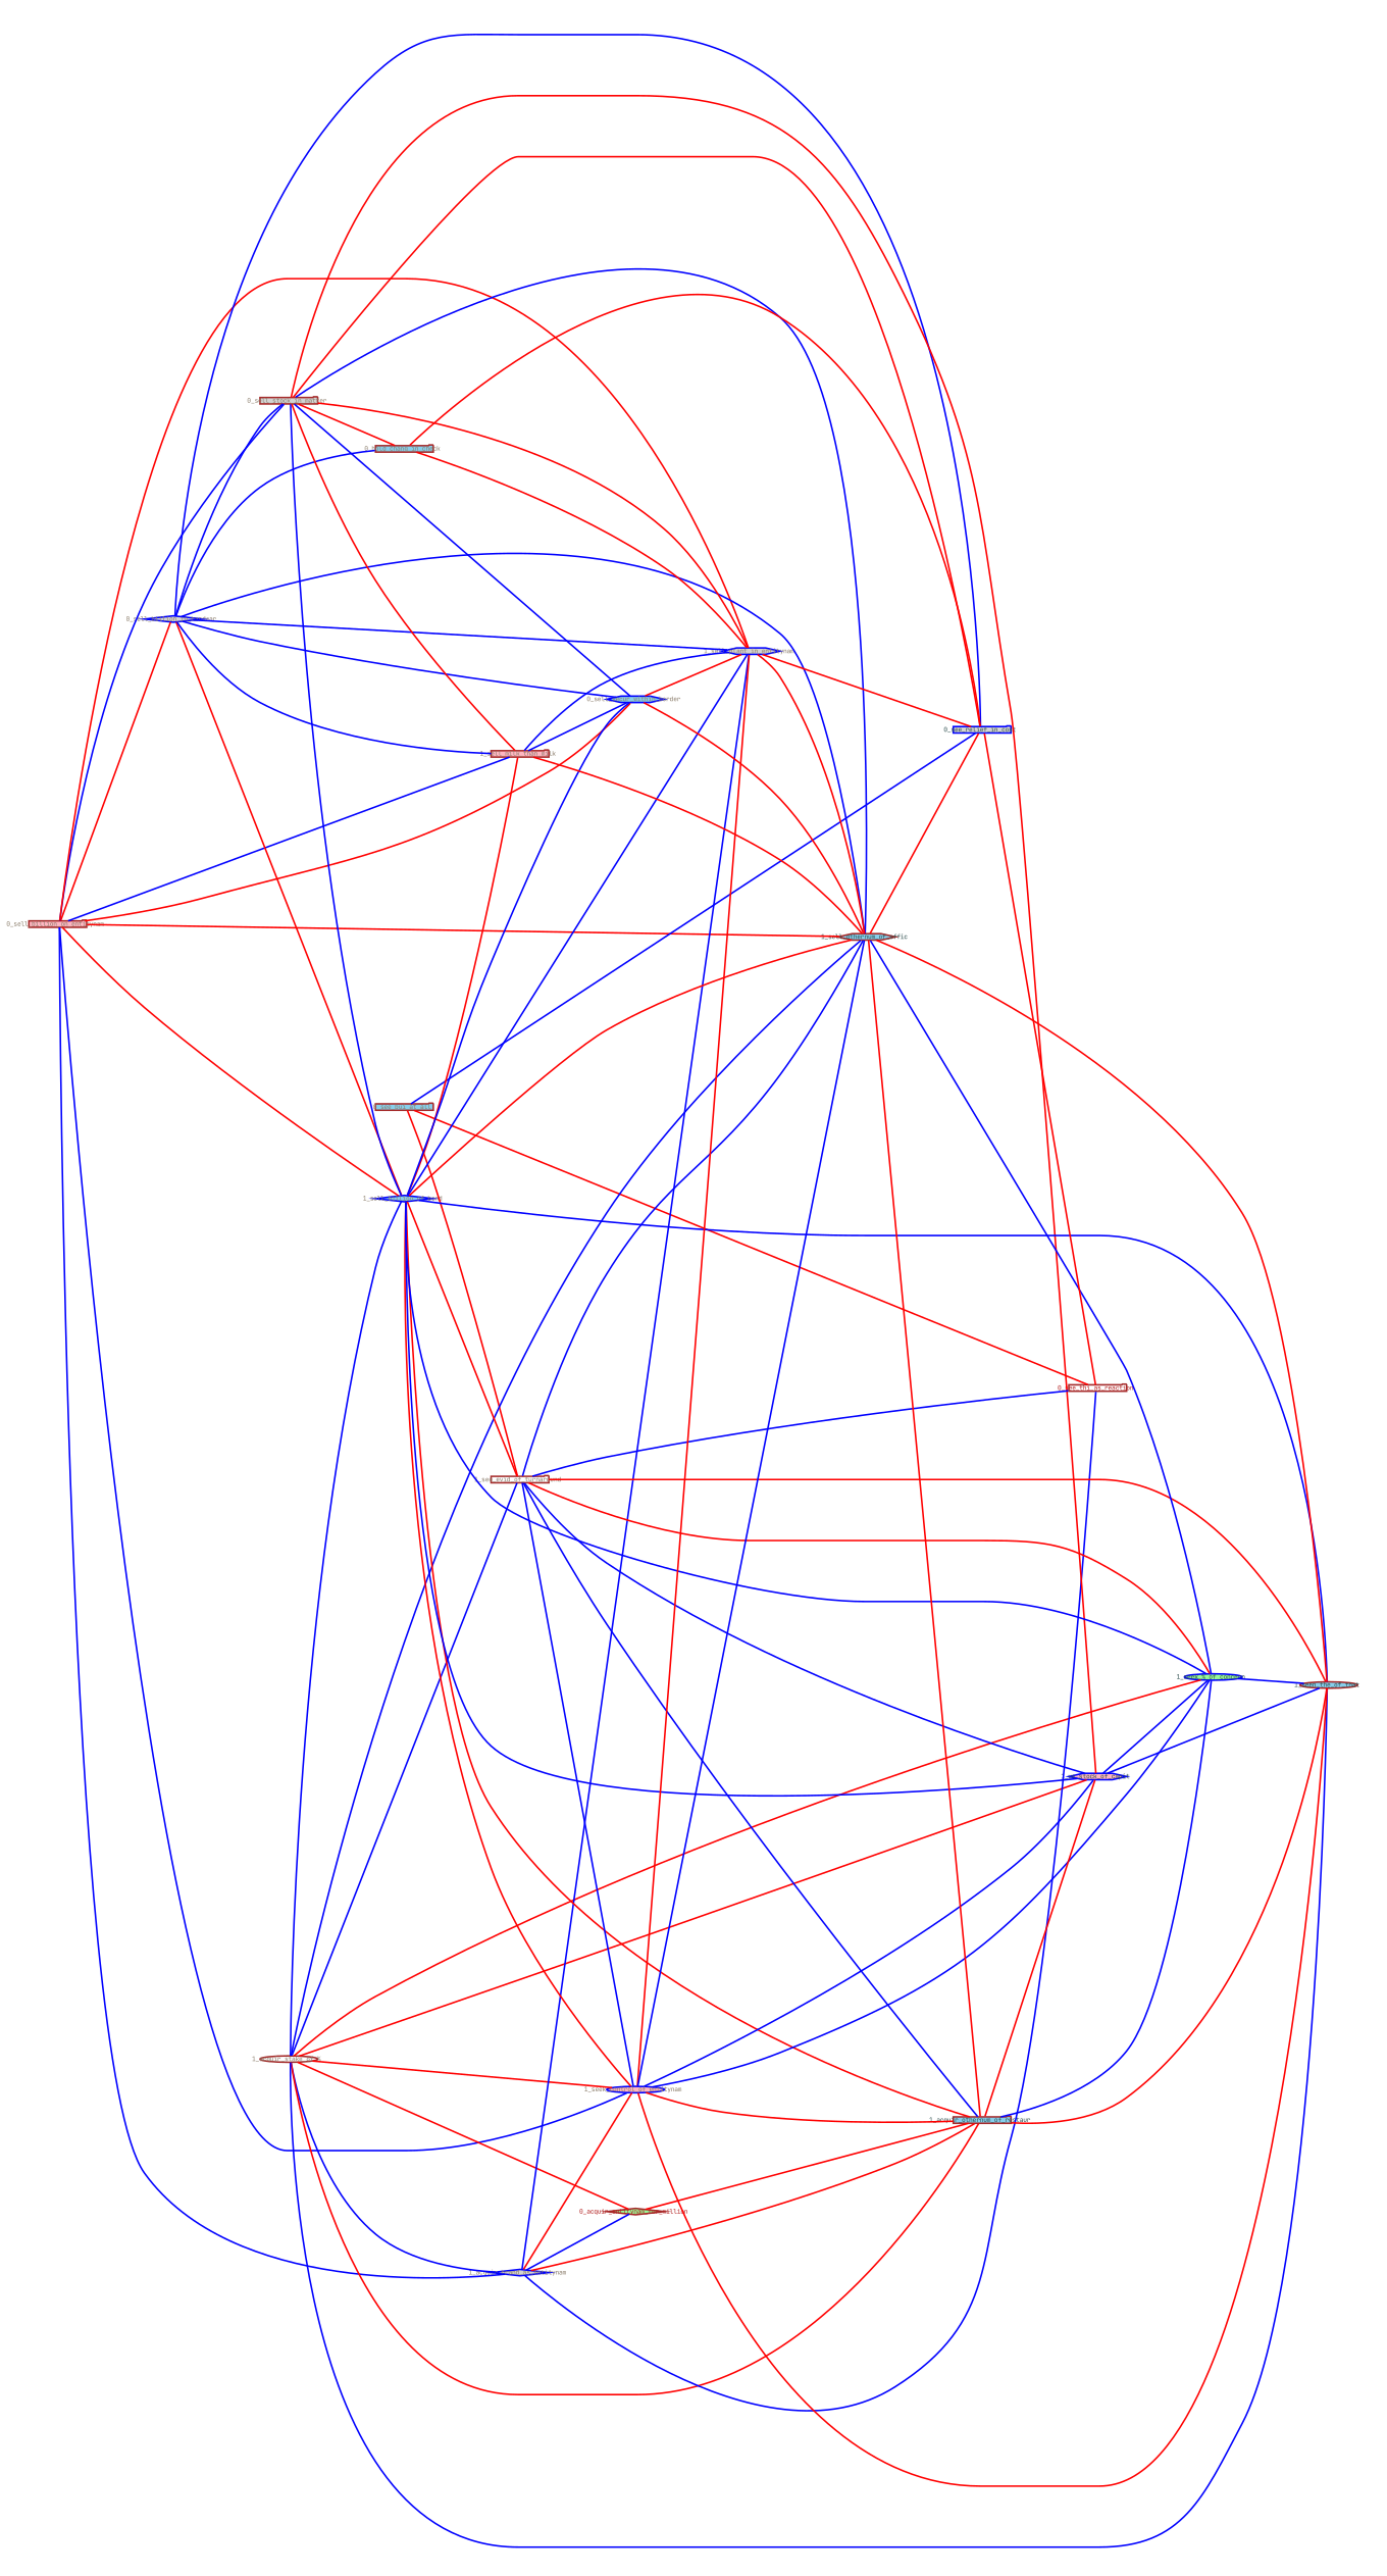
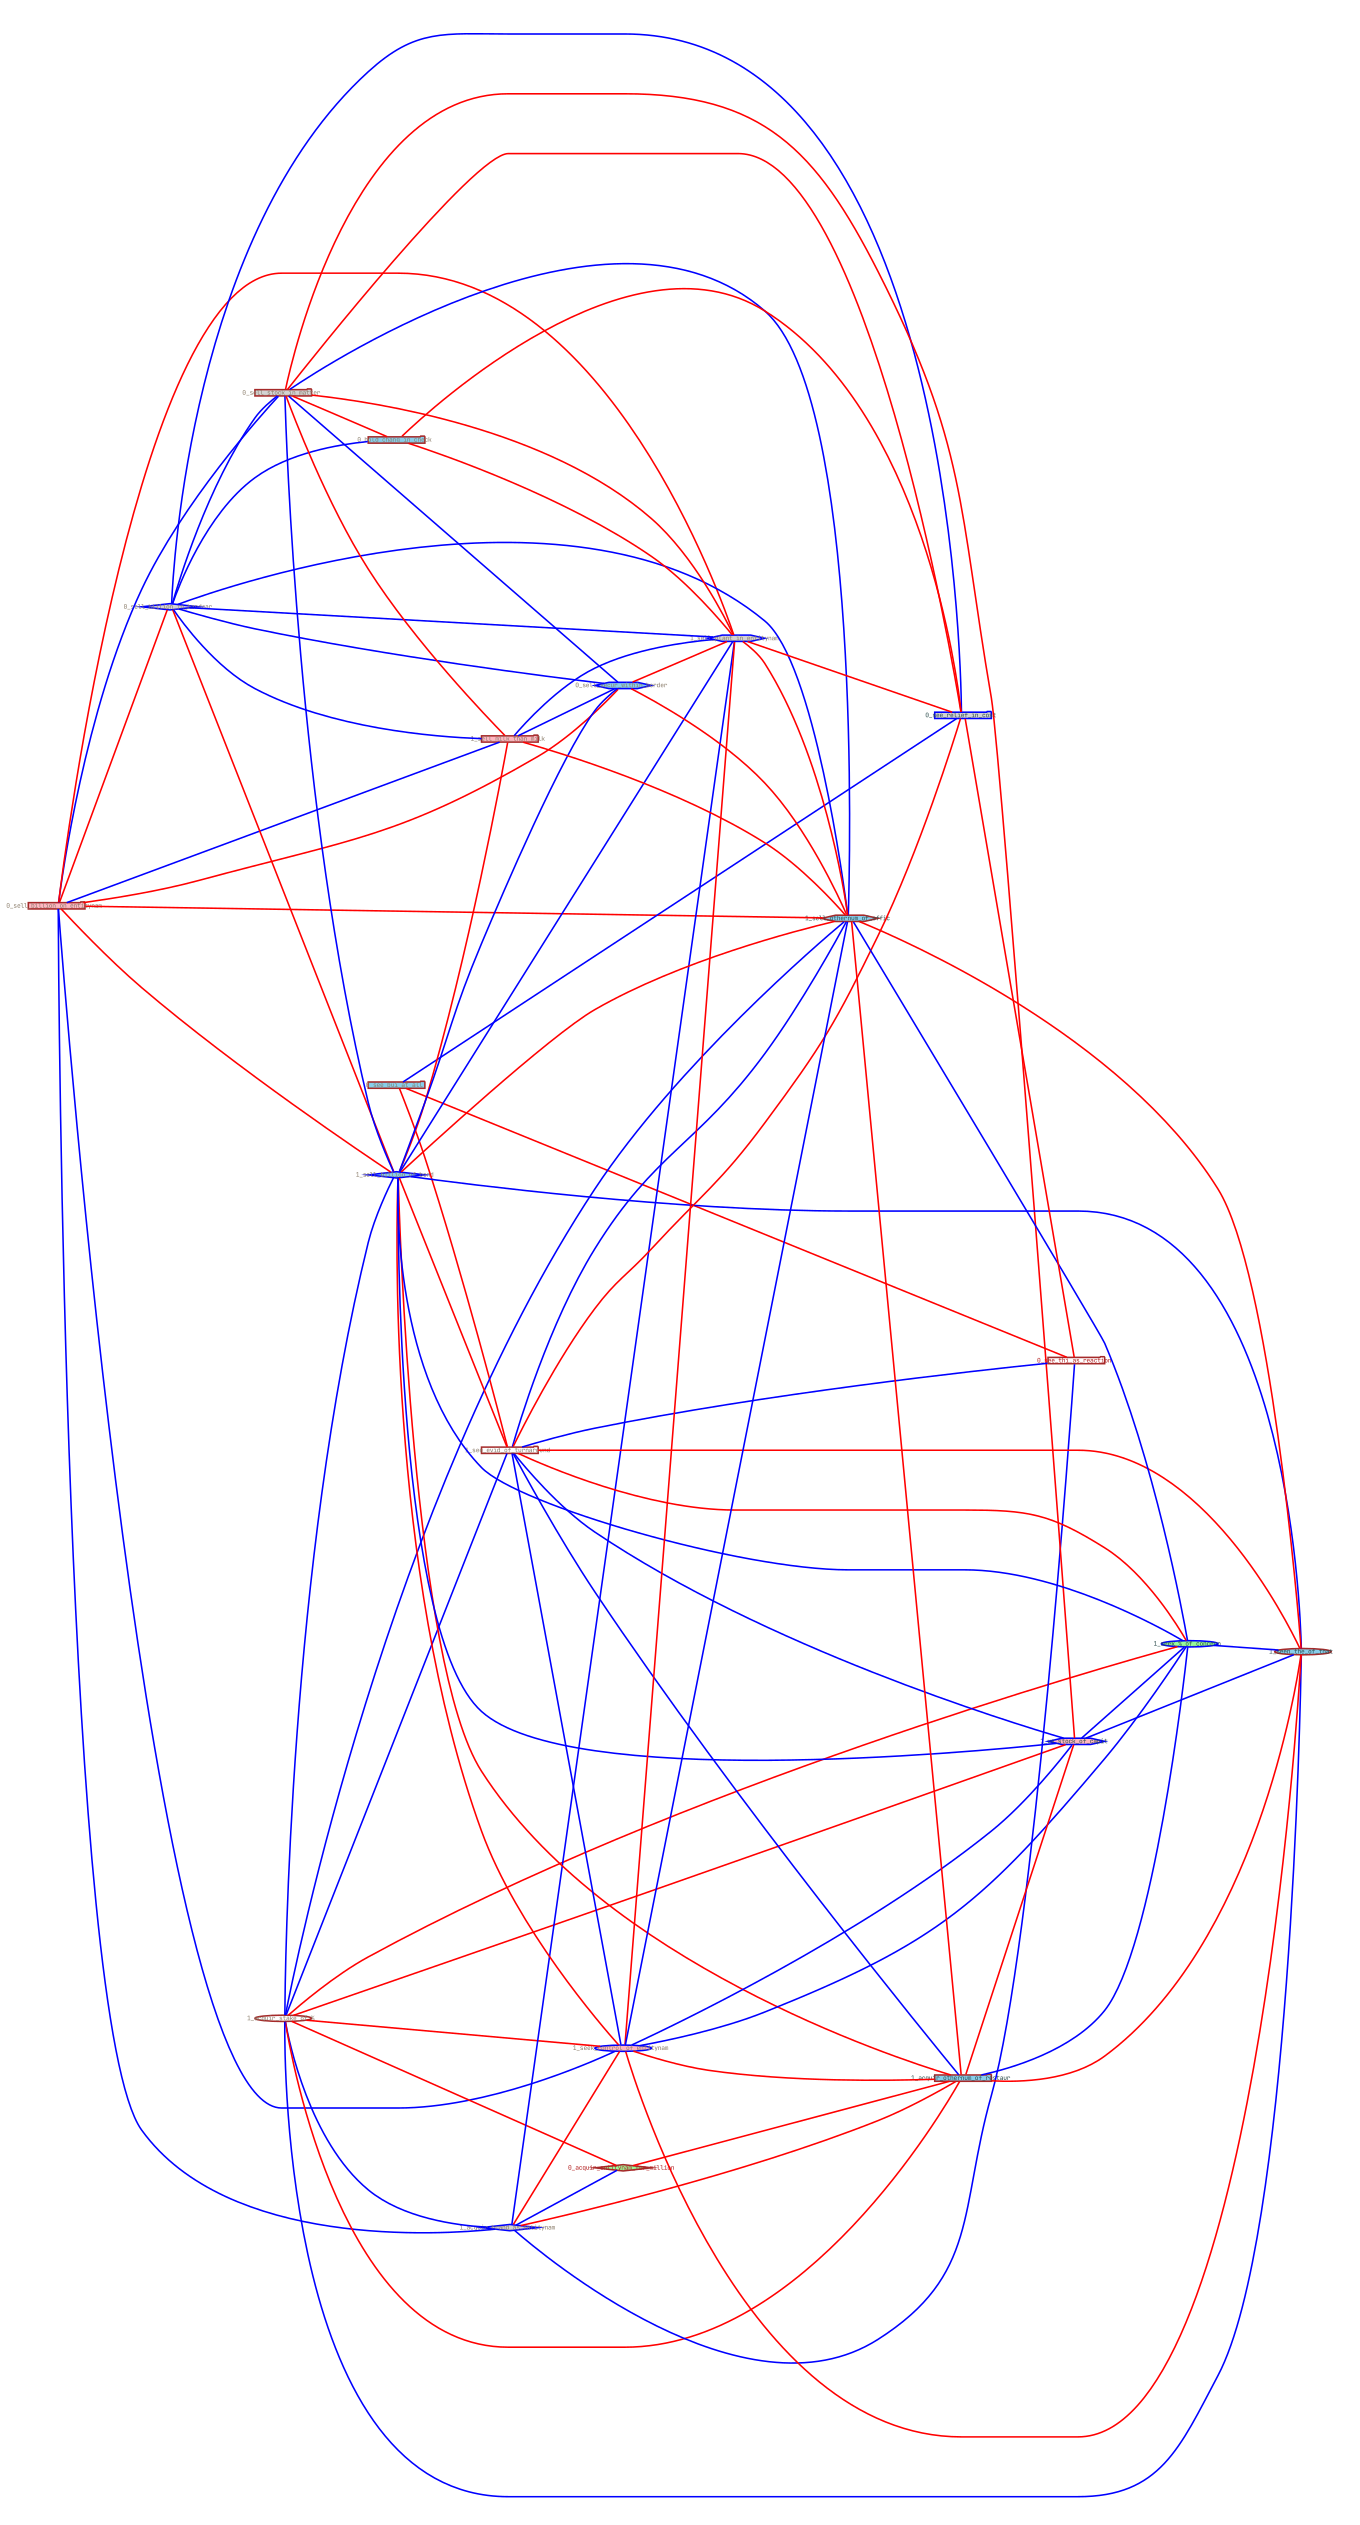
  graph {
    fontname="JetBrains Mono"
    rankdir=LR
    node [color=brown fillcolor=skyblue fixedsize=true fontcolor="#8b7d6b" fontname="JetBrains Mono" fontsize=4 shape=folder style=filled]
    edge [color=red fontname="JetBrains Mono" w=1]
    "0_sell_billion_on_entitynam " [fillcolor=lightpink height=.06 width=.5]
    "0_see_bui_at_all " [height=.06 width=.5]
    "1_acquir_stake_of_% " [fillcolor=white height=.06 shape=ellipse width=.5]
    "0_sell_billion_in_hardwar " [color=blue fillcolor=lightgrey height=.06 shape=diamond width=.5]
    "1_acquir_brand_as_entitynam " [color=blue fillcolor=lightgrey height=.06 shape=diamond width=.5]
    "0_sell_stock_in_matter " [fillcolor=lightgrey height=.06 width=.5]
    "1_sell_billion_of_bond " [color=blue height=.06 shape=diamond width=.5]
    "1_see_evid_of_turnaround " [fillcolor=white height=.06 width=.5]
    "1_seek_control_of_entitynam " [color=blue fillcolor=lightpink height=.06 shape=ellipse width=.5]
    "0_hold_chang_in_check " [height=.06 width=.5]
    "1_sell_milk_than_milk " [fillcolor=lightpink height=.06 width=.5]
    "0_sell_secur_within_border " [color=blue height=.06 shape=hexagon width=.5]
    "1_sell_plant_in_entitynam " [color=blue fillcolor=lightgrey height=.06 shape=hexagon width=.5]
    "0_acquir_entitynam_for_million " [fillcolor=palegreen fontcolor="#b22222" height=.06 shape=diamond width=.5]
    "0_see_thi_as_reaction " [fillcolor=white fontcolor="#b22222" height=.06 width=.5]
    "1_sell_othernum_of_offic " [fontcolor="#2f4f4f" height=.06 shape=hexagon width=.5]
    "0_see_relief_in_cost " [color=blue fillcolor=lightgrey fontcolor="#2f4f4f" height=.06 width=.5]
    "1_acquir_othernum_of_restaur " [fontcolor="#2f4f4f" height=.06 width=.5]
    "1_us_stock_of_capit " [color=blue fillcolor=lightpink fontcolor="#2f4f4f" height=.06 shape=hexagon width=.5]
    "1_seek_%_of_concern " [color=blue fillcolor=palegreen fontcolor="#2f4f4f" height=.06 shape=ellipse width=.5]
    "1_seen_the_of_that " [fontcolor="#2f4f4f" height=.06 shape=ellipse width=.5]
    subgraph sub_1 {
      "0_sell_billion_on_entitynam "
      "0_see_bui_at_all "
      "1_acquir_stake_of_% "
      "0_sell_billion_in_hardwar "
      "1_acquir_brand_as_entitynam "
      "0_sell_stock_in_matter "
      "1_sell_billion_of_bond "
      "1_see_evid_of_turnaround "
      "1_seek_control_of_entitynam "
      "0_hold_chang_in_check "
      "1_sell_milk_than_milk "
      "0_sell_secur_within_border "
      "1_sell_plant_in_entitynam "
    }
    subgraph sub_2 {
      "0_acquir_entitynam_for_million "
      "0_see_thi_as_reaction "
    }
    "0_sell_billion_on_entitynam " -- "0_sell_billion_in_hardwar " [w=2]
    "0_sell_billion_on_entitynam " -- "1_acquir_brand_as_entitynam " [color=blue]
    "0_sell_billion_on_entitynam " -- "0_sell_stock_in_matter " [color=blue]
    "0_sell_billion_on_entitynam " -- "1_sell_billion_of_bond " [w=2]
    "0_sell_billion_on_entitynam " -- "1_seek_control_of_entitynam " [color=blue]
    "0_sell_billion_on_entitynam " -- "1_sell_milk_than_milk " [color=blue]
    "0_sell_billion_on_entitynam " -- "0_sell_secur_within_border "
    "0_sell_billion_on_entitynam " -- "1_sell_plant_in_entitynam " [w=2]
    "0_sell_billion_on_entitynam " -- "1_sell_othernum_of_offic "
    "0_see_bui_at_all " -- "1_see_evid_of_turnaround "
    "0_see_bui_at_all " -- "0_see_thi_as_reaction "
    "0_see_bui_at_all " -- "0_see_relief_in_cost " [color=blue]
    "1_acquir_stake_of_% " -- "1_acquir_brand_as_entitynam " [color=blue]
    "1_acquir_stake_of_% " -- "1_sell_billion_of_bond " [color=blue]
    "1_acquir_stake_of_% " -- "1_see_evid_of_turnaround " [color=blue]
    "1_acquir_stake_of_% " -- "1_seek_control_of_entitynam "
    "1_acquir_stake_of_% " -- "0_acquir_entitynam_for_million "
    "1_acquir_stake_of_% " -- "1_sell_othernum_of_offic " [color=blue]
    "1_acquir_stake_of_% " -- "1_acquir_othernum_of_restaur " [w=2]
    "1_acquir_stake_of_% " -- "1_us_stock_of_capit "
    "1_acquir_stake_of_% " -- "1_seek_%_of_concern "
    "1_acquir_stake_of_% " -- "1_seen_the_of_that " [color=blue]
    "0_sell_billion_in_hardwar " -- "0_sell_stock_in_matter " [color=blue w=2]
    "0_sell_billion_in_hardwar " -- "1_sell_billion_of_bond " [w=2]
    "0_sell_billion_in_hardwar " -- "0_hold_chang_in_check " [color=blue]
    "0_sell_billion_in_hardwar " -- "1_sell_milk_than_milk " [color=blue]
    "0_sell_billion_in_hardwar " -- "0_sell_secur_within_border " [color=blue]
    "0_sell_billion_in_hardwar " -- "1_sell_plant_in_entitynam " [color=blue w=2]
    "0_sell_billion_in_hardwar " -- "1_sell_othernum_of_offic " [color=blue]
    "0_sell_billion_in_hardwar " -- "0_see_relief_in_cost " [color=blue]
    "1_acquir_brand_as_entitynam " -- "1_seek_control_of_entitynam "
    "1_acquir_brand_as_entitynam " -- "1_sell_plant_in_entitynam " [color=blue]
    "1_acquir_brand_as_entitynam " -- "0_acquir_entitynam_for_million " [color=blue]
    "1_acquir_brand_as_entitynam " -- "0_see_thi_as_reaction " [color=blue]
    "1_acquir_brand_as_entitynam " -- "1_acquir_othernum_of_restaur "
    "0_sell_stock_in_matter " -- "1_sell_billion_of_bond " [color=blue]
    "0_sell_stock_in_matter " -- "0_hold_chang_in_check "
    "0_sell_stock_in_matter " -- "1_sell_milk_than_milk "
    "0_sell_stock_in_matter " -- "0_sell_secur_within_border " [color=blue]
    "0_sell_stock_in_matter " -- "1_sell_plant_in_entitynam " [w=2]
    "0_sell_stock_in_matter " -- "1_sell_othernum_of_offic " [color=blue]
    "0_sell_stock_in_matter " -- "0_see_relief_in_cost "
    "0_sell_stock_in_matter " -- "1_us_stock_of_capit "
    "1_sell_billion_of_bond " -- "1_see_evid_of_turnaround "
    "1_sell_billion_of_bond " -- "1_seek_control_of_entitynam "
    "1_sell_billion_of_bond " -- "1_sell_milk_than_milk "
    "1_sell_billion_of_bond " -- "0_sell_secur_within_border " [color=blue]
    "1_sell_billion_of_bond " -- "1_sell_plant_in_entitynam " [color=blue]
    "1_sell_billion_of_bond " -- "1_sell_othernum_of_offic " [w=2]
    "1_sell_billion_of_bond " -- "1_acquir_othernum_of_restaur "
    "1_sell_billion_of_bond " -- "1_us_stock_of_capit " [color=blue]
    "1_sell_billion_of_bond " -- "1_seek_%_of_concern " [color=blue]
    "1_sell_billion_of_bond " -- "1_seen_the_of_that " [color=blue]
    "1_see_evid_of_turnaround " -- "1_seek_control_of_entitynam " [color=blue]
    "1_see_evid_of_turnaround " -- "0_see_thi_as_reaction " [color=blue]
    "1_see_evid_of_turnaround " -- "1_sell_othernum_of_offic " [color=blue]
-   "1_sell_othernum_of_offic " -- "0_see_relief_in_cost "
+   "1_see_evid_of_turnaround " -- "0_see_relief_in_cost "
    "1_see_evid_of_turnaround " -- "1_acquir_othernum_of_restaur " [color=blue]
    "1_see_evid_of_turnaround " -- "1_us_stock_of_capit " [color=blue]
    "1_see_evid_of_turnaround " -- "1_seek_%_of_concern "
    "1_see_evid_of_turnaround " -- "1_seen_the_of_that "
    "1_seek_control_of_entitynam " -- "1_sell_plant_in_entitynam "
    "1_seek_control_of_entitynam " -- "1_sell_othernum_of_offic " [color=blue]
    "1_seek_control_of_entitynam " -- "1_acquir_othernum_of_restaur "
    "1_seek_control_of_entitynam " -- "1_us_stock_of_capit " [color=blue]
    "1_seek_control_of_entitynam " -- "1_seek_%_of_concern " [color=blue w=2]
    "1_seek_control_of_entitynam " -- "1_seen_the_of_that "
    "0_hold_chang_in_check " -- "1_sell_plant_in_entitynam "
    "0_hold_chang_in_check " -- "0_see_relief_in_cost "
    "1_sell_milk_than_milk " -- "0_sell_secur_within_border " [color=blue]
    "1_sell_milk_than_milk " -- "1_sell_plant_in_entitynam " [color=blue]
    "1_sell_milk_than_milk " -- "1_sell_othernum_of_offic "
    "0_sell_secur_within_border " -- "1_sell_plant_in_entitynam "
    "0_sell_secur_within_border " -- "1_sell_othernum_of_offic "
    "1_sell_plant_in_entitynam " -- "1_sell_othernum_of_offic "
    "1_sell_plant_in_entitynam " -- "0_see_relief_in_cost "
    "0_acquir_entitynam_for_million " -- "1_acquir_othernum_of_restaur "
    "1_sell_othernum_of_offic " -- "1_acquir_othernum_of_restaur " [w=2]
    "1_sell_othernum_of_offic " -- "1_seek_%_of_concern " [color=blue]
    "1_sell_othernum_of_offic " -- "1_seen_the_of_that "
    "0_see_relief_in_cost " -- "0_see_thi_as_reaction "
    "1_acquir_othernum_of_restaur " -- "1_us_stock_of_capit "
    "1_acquir_othernum_of_restaur " -- "1_seek_%_of_concern " [color=blue]
    "1_acquir_othernum_of_restaur " -- "1_seen_the_of_that "
    "1_us_stock_of_capit " -- "1_seek_%_of_concern " [color=blue]
    "1_us_stock_of_capit " -- "1_seen_the_of_that " [color=blue]
    "1_seek_%_of_concern " -- "1_seen_the_of_that " [color=blue]
  }
